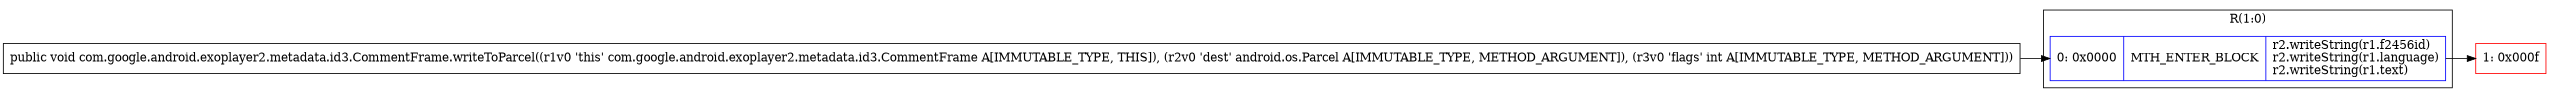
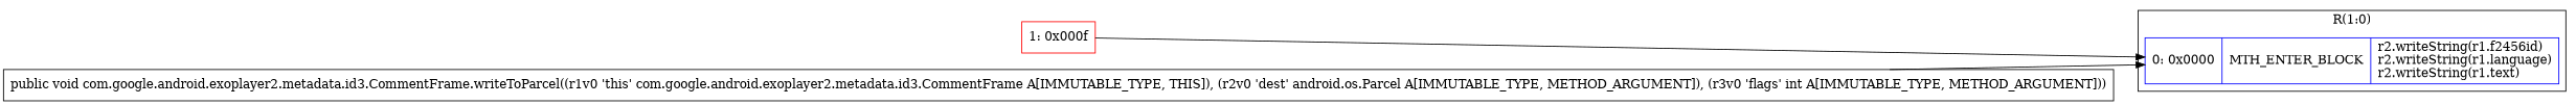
  digraph {
    rankdir=LR
    node [shape=record]
    n1 [color=blue label="{0\:\ 0x0000|MTH_ENTER_BLOCK\l|r2.writeString(r1.f2456id)\lr2.writeString(r1.language)\lr2.writeString(r1.text)\l}"]
    n2 [color=red label="{1\:\ 0x000f}"]
    n3 [label="{public void com.google.android.exoplayer2.metadata.id3.CommentFrame.writeToParcel((r1v0 'this' com.google.android.exoplayer2.metadata.id3.CommentFrame A[IMMUTABLE_TYPE, THIS]), (r2v0 'dest' android.os.Parcel A[IMMUTABLE_TYPE, METHOD_ARGUMENT]), (r3v0 'flags' int A[IMMUTABLE_TYPE, METHOD_ARGUMENT])) }"]
    subgraph cluster_1 {
      label="R(1:0)"
      n1
    }
-   n1 -> n2
+   n2 -> n1
    n3 -> n1
  }
